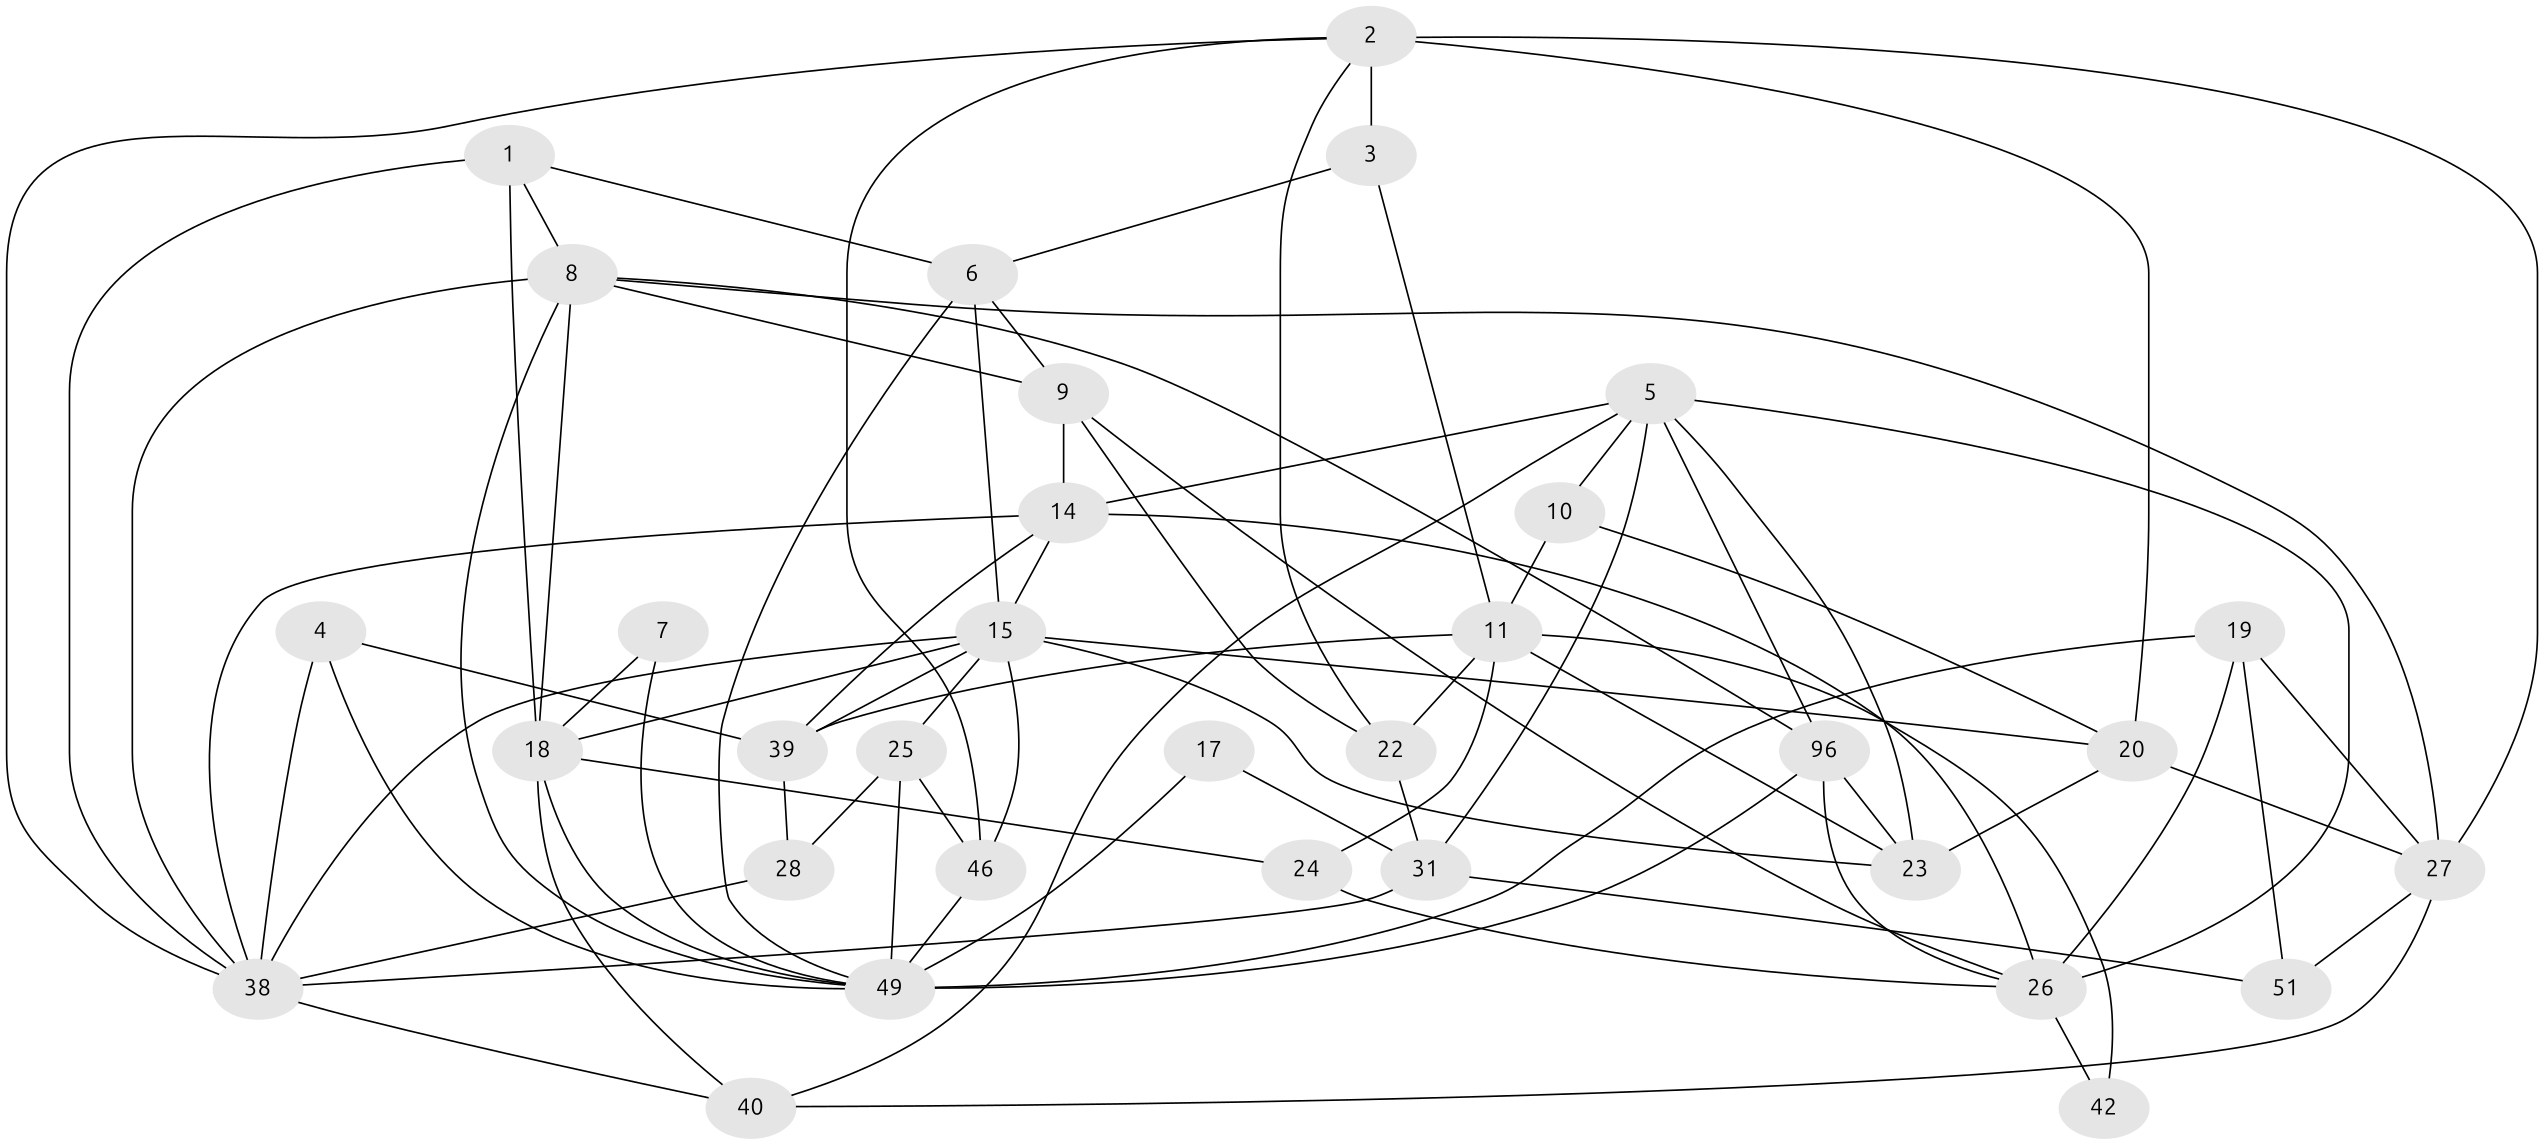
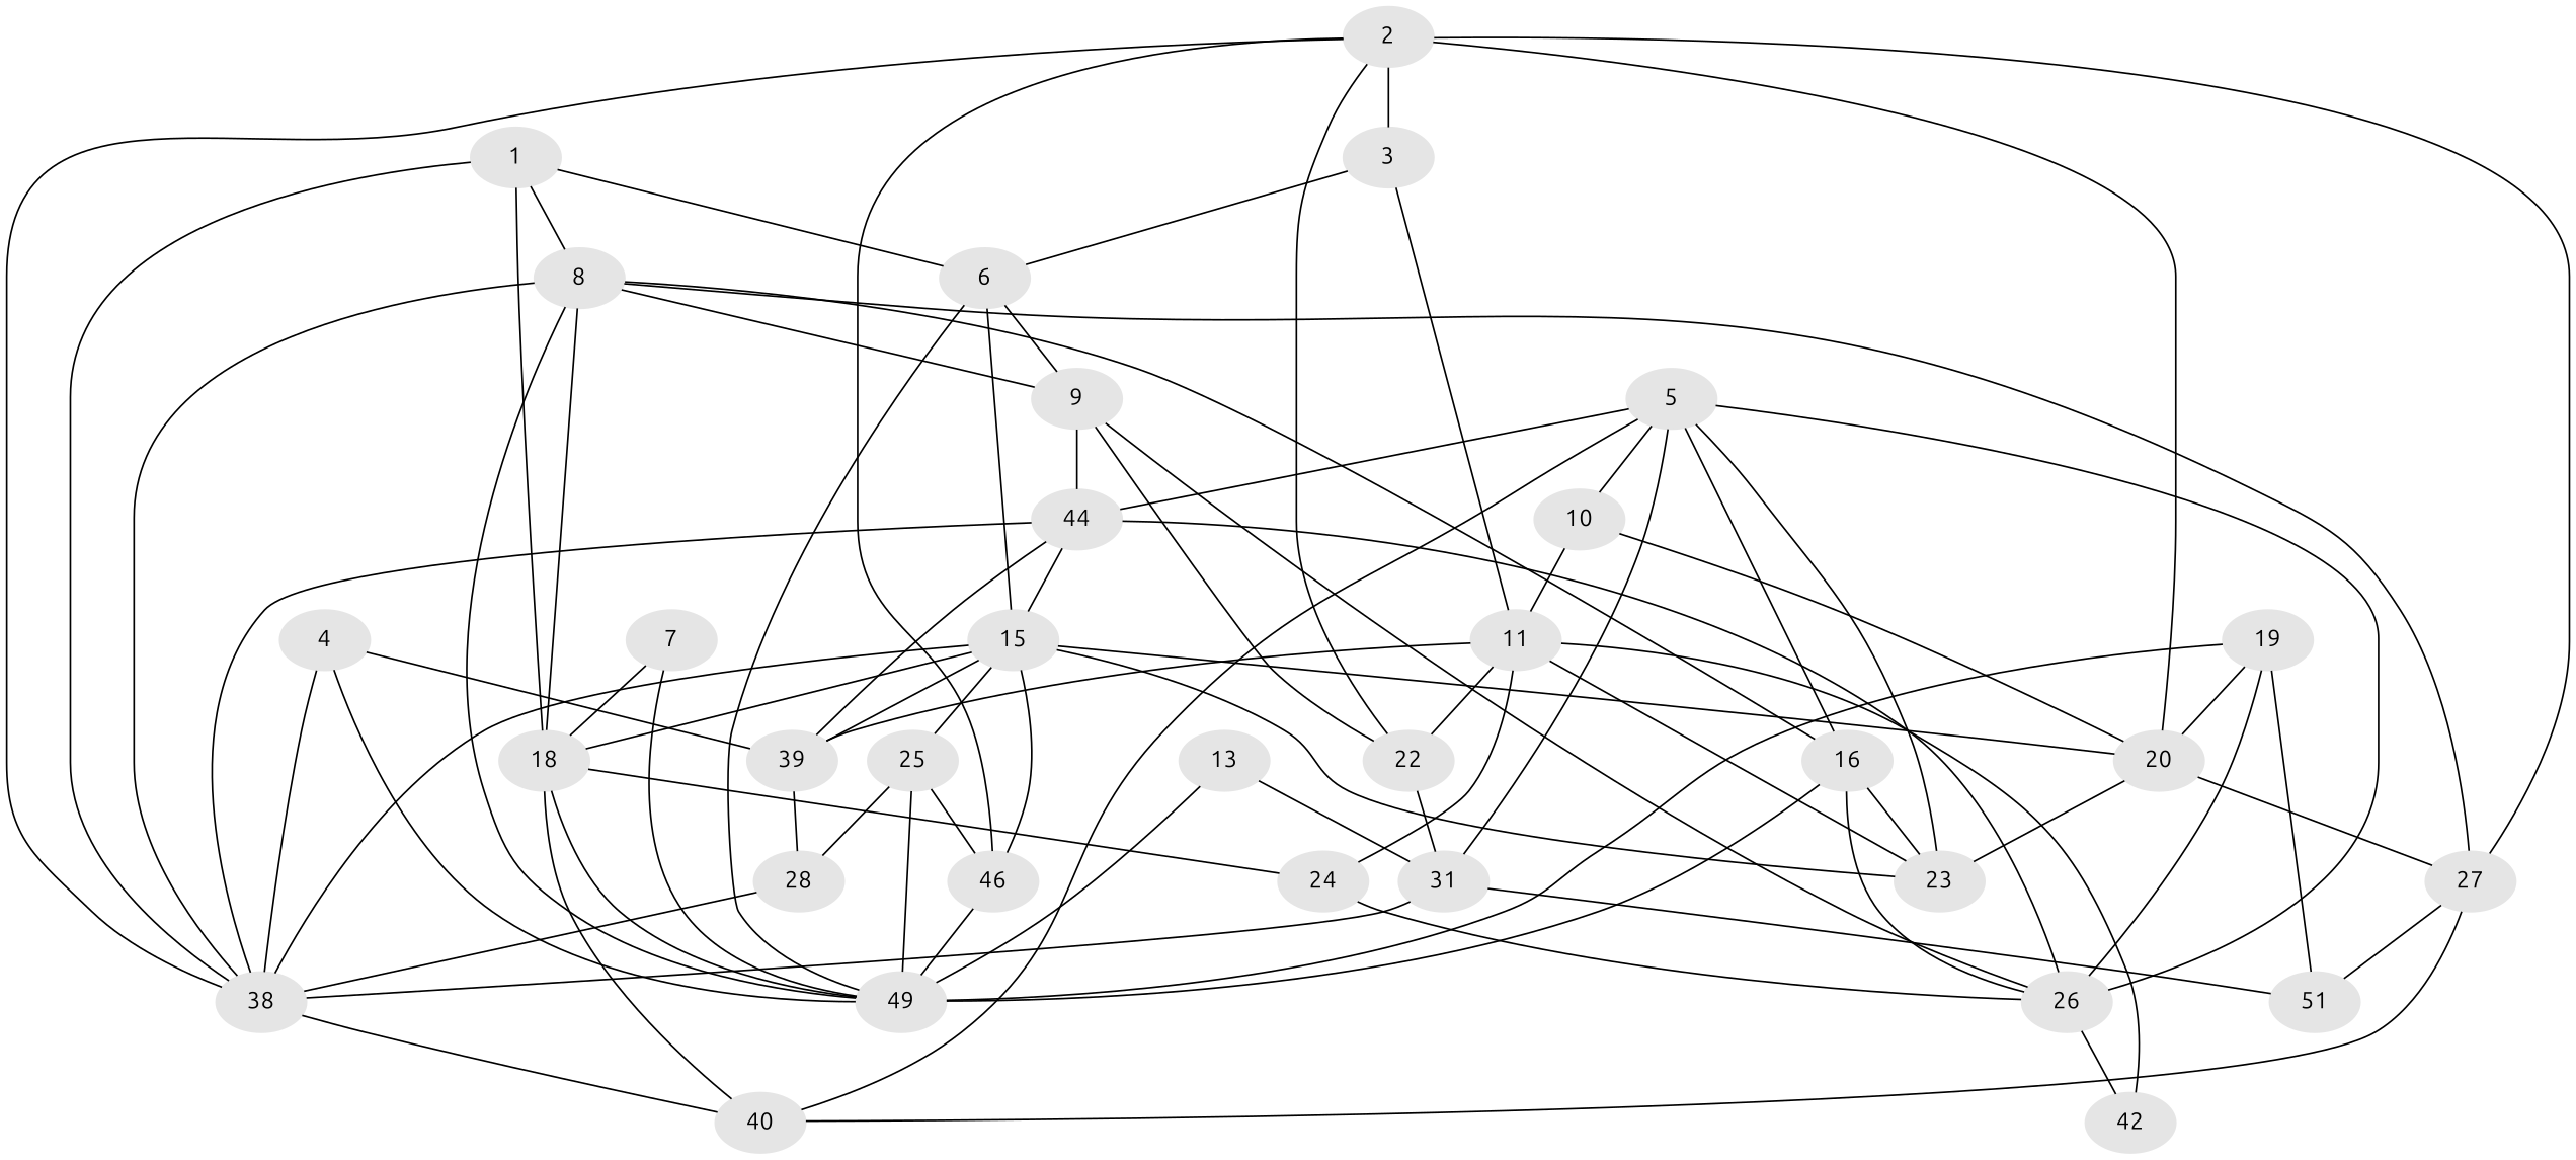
  graph {
    fontname=Ubuntu
    node [color=gray90 fontname=Ubuntu style=filled]
    edge [fontname=Ubuntu]
    1 [super="+50"]
    6 [super="+32"]
    8 [super="+12"]
    18 [super="+53"]
    38 [super="+41"]
    49 [super="+52"]
    9 [super="+29"]
    15 [super="+21"]
    27
-   16 [label=96]
+   16
    40
    24
    2 [super="+33"]
    3 [super="+44"]
    20 [super="+37"]
    22 [super="+45"]
    46 [super="+54"]
    11 [super="+17"]
    23 [super="+48"]
    31 [super="+36"]
    51
    39 [super="+43"]
    42
    4
    28
    5 [super="+47"]
    10 [super="+34"]
-   14
+   14 [label=44]
    26 [super="+30"]
    25
    7
-   13 [label=17]
+   13
    19 [super="+35"]
    1 -- 6
    1 -- 8
    1 -- 18
    1 -- 38
    6 -- 49
    6 -- 9
    6 -- 15
    8 -- 18
    8 -- 38
    8 -- 49
    8 -- 9
    8 -- 27
    8 -- 16
    18 -- 49
    18 -- 40
    18 -- 24
    38 -- 40
    9 -- 22
    9 -- 14
    9 -- 26
    15 -- 18
    15 -- 38
    15 -- 20
    15 -- 46
    15 -- 23
    15 -- 39
    15 -- 25
    27 -- 40
    27 -- 51
    16 -- 49
    16 -- 23
    16 -- 26
    24 -- 26
    2 -- 38
    2 -- 27
    2 -- 3 [weight=2]
    2 -- 20
    2 -- 22
    2 -- 46
    3 -- 6
    3 -- 11
    20 -- 27
    20 -- 23
    22 -- 31
    46 -- 49 [weight=2]
    11 -- 24
    11 -- 22
    11 -- 23
    11 -- 39
    11 -- 42
    31 -- 38
    31 -- 51
    39 -- 28
    4 -- 38
    4 -- 49
    4 -- 39
    28 -- 38
    5 -- 16
    5 -- 40
    5 -- 23
    5 -- 31
    5 -- 10
    5 -- 14
    5 -- 26
    10 -- 20
    10 -- 11 [weight=2]
    14 -- 38
    14 -- 15
    14 -- 39
    14 -- 26
    26 -- 42
    25 -- 49
    25 -- 46
    25 -- 28
    7 -- 18
    7 -- 49
    13 -- 49
    13 -- 31
    19 -- 49
-   19 -- 27
+   19 -- 20
    19 -- 51
    19 -- 26
  }
